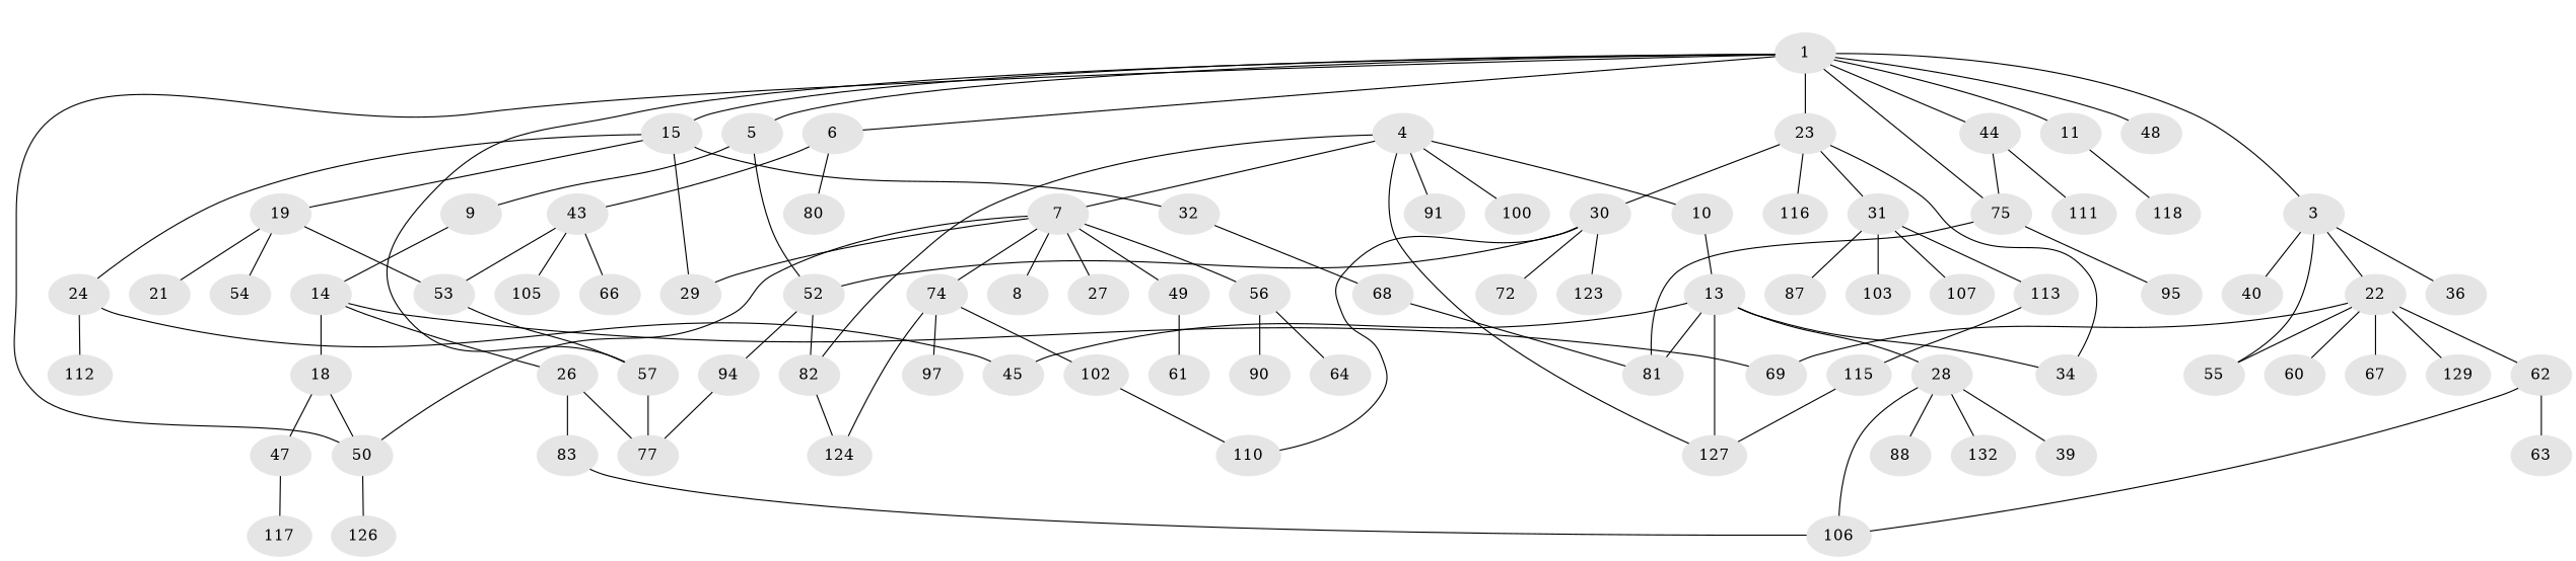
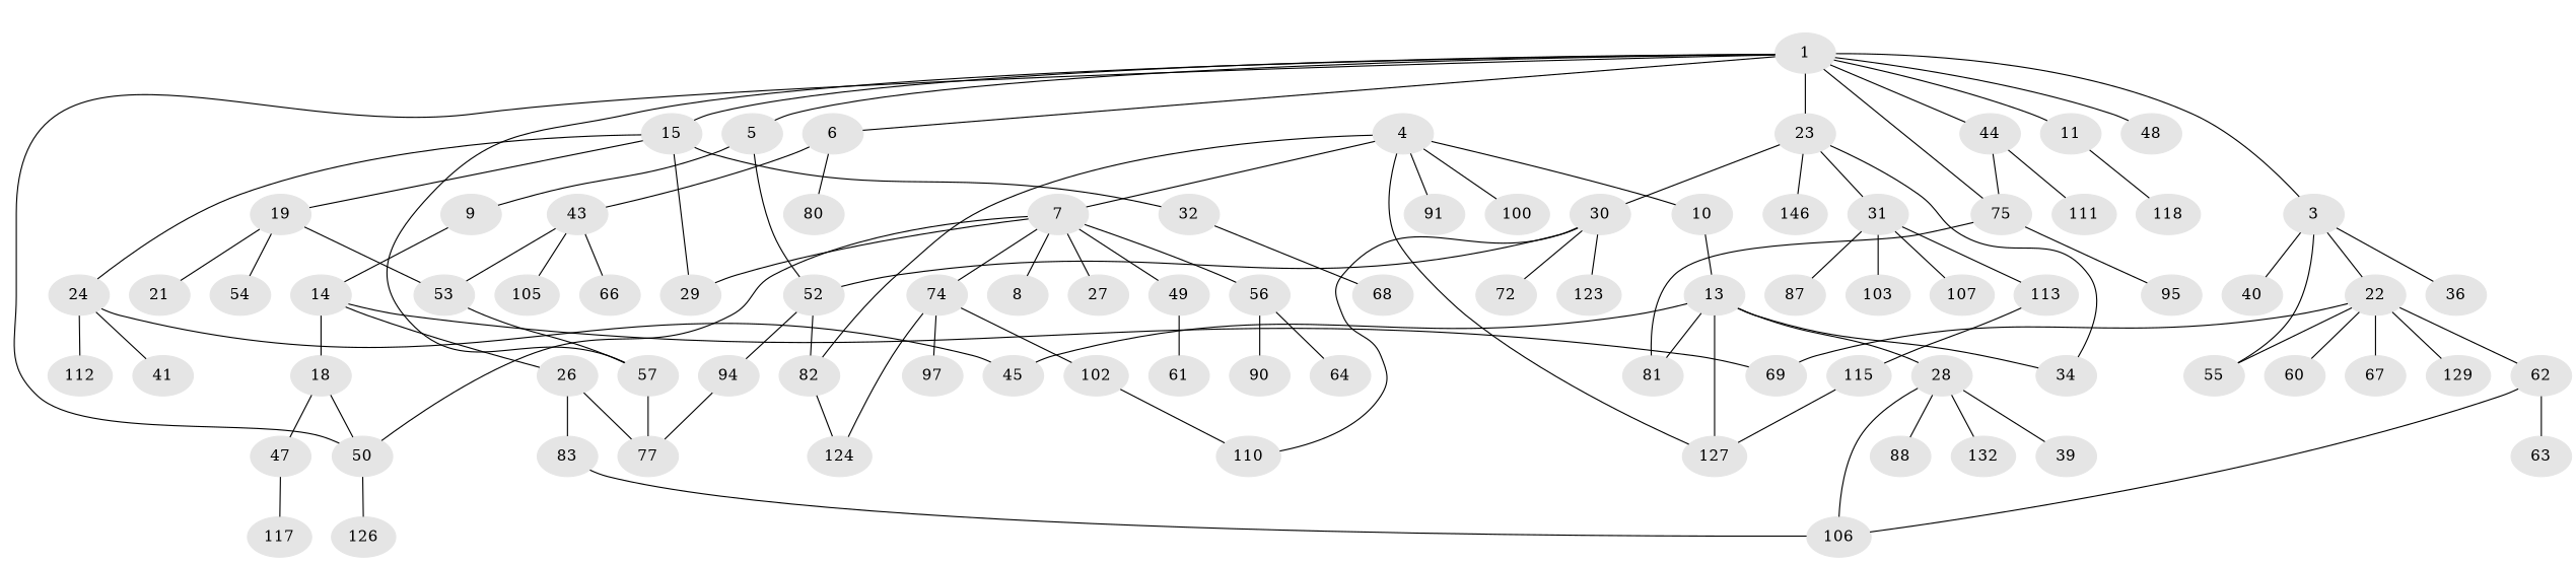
  graph {
    node [color=gray90 style=filled]
    1 [super="+2"]
    3 [super="+12"]
    5
    6 [super="+25"]
    11 [super="+65"]
    15 [super="+17"]
    23
    44
    48 [super="+128"]
    50 [super="+84"]
    57 [super="+101"]
    75 [super="+96"]
    22 [super="+33"]
    36
    40 [super="+78"]
    55 [super="+93"]
    4 [super="+46"]
    7 [super="+20"]
    10 [super="+98"]
    n20 [label=91]
    82
    100
    127 [super="+133"]
    9
    52 [super="+70"]
    43 [super="+89"]
    80 [super="+86"]
    118
    29 [super="+91"]
    19 [super="+35"]
    24 [super="+38"]
    32
    31 [super="+76"]
    34
    30 [super="+42"]
-   116
+   116 [label=146]
    87
    103
    107
    113
    111
    126
    77
    81 [super="+85"]
    95
    69
    60
    62 [super="+108"]
    67 [super="+73"]
    129
    8 [super="+71"]
    27 [super="+131"]
    49
    56 [super="+125"]
    74 [super="+79"]
    13 [super="+99"]
    124
    14 [super="+37"]
    94
    53
    66
    105
    61
    64 [super="+122"]
    90
    97
    102
    18 [super="+104"]
    26 [super="+59"]
    28 [super="+58"]
    45 [super="+119"]
    39
    88
    106 [super="+121"]
    132
    47
    83 [super="+130"]
    21
    54
    112 [super="+114"]
+   41
    68
    117
    63
    72 [super="+109"]
    110 [super="+120"]
    123
    115
    1 -- 3
    1 -- 5
    1 -- 6
    1 -- 11
    1 -- 15
    1 -- 23
    1 -- 44
    1 -- 48
    1 -- 50
    1 -- 57
    1 -- 75
    3 -- 22
    3 -- 36
    3 -- 40
    3 -- 55
    5 -- 9
    5 -- 52
    6 -- 43
    6 -- 80
    11 -- 118
    15 -- 29
    15 -- 19
    15 -- 24
    15 -- 32
    23 -- 31
    23 -- 34
    23 -- 30
    23 -- 116
    44 -- 75
    44 -- 111
    50 -- 126
    57 -- 77
    75 -- 81
    75 -- 95
    22 -- 55
    22 -- 69
    22 -- 60
    22 -- 62
    22 -- 67
    22 -- 129
    4 -- 7
    4 -- 10
    4 -- n20
    4 -- 82
    4 -- 100
    4 -- 127
    7 -- 50
    7 -- 29
    7 -- 8
    7 -- 27
    7 -- 49
    7 -- 56
    7 -- 74
    10 -- 13
    82 -- 124
    9 -- 14
    52 -- 82
    52 -- 94
    43 -- 53
    43 -- 66
    43 -- 105
    19 -- 53
    19 -- 21
    19 -- 54
    24 -- 45
    24 -- 112
+   24 -- 41
    32 -- 68
    31 -- 87
    31 -- 103
    31 -- 107
    31 -- 113
    30 -- 52
    30 -- 72
    30 -- 110
    30 -- 123
    113 -- 115
    62 -- 106
    62 -- 63
    49 -- 61
    56 -- 64
    56 -- 90
    74 -- 124
    74 -- 97
    74 -- 102
    13 -- 127
    13 -- 34
    13 -- 81 [weight=2]
    13 -- 28
    13 -- 45
    14 -- 69
    14 -- 18
    14 -- 26
    94 -- 77
    53 -- 57
    102 -- 110
    18 -- 50
    18 -- 47
    26 -- 77
    26 -- 83
    28 -- 39
    28 -- 88
    28 -- 106
    28 -- 132
    47 -- 117
    83 -- 106
-   68 -- 81
    115 -- 127
  }
